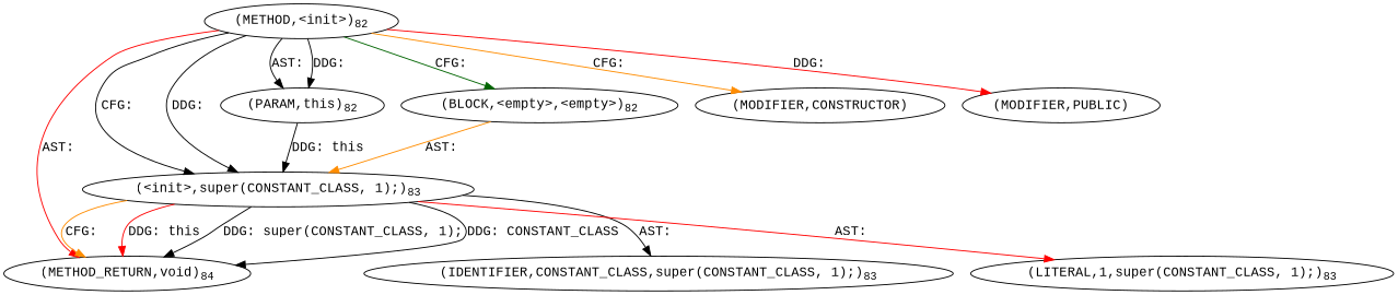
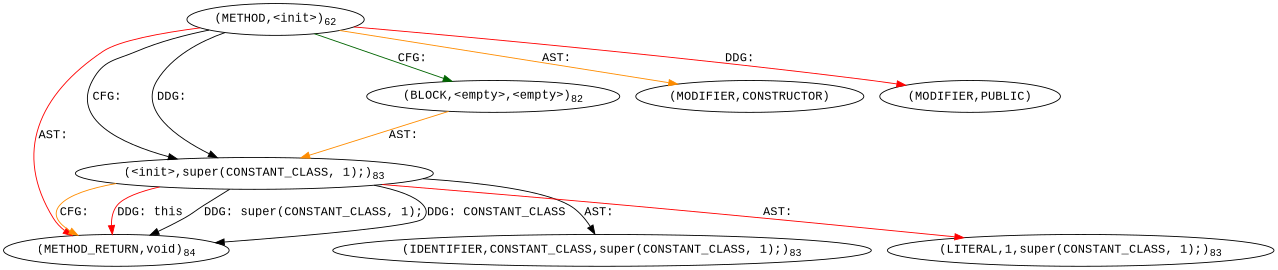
  digraph {
    fontname="Liberation Mono"
    node [fontname="Liberation Mono"]
    edge [color=black fontname="Liberation Mono"]
-   n1 [label=<(METHOD,&lt;init&gt;)<SUB>82</SUB>>]
-   n2 [label=<(PARAM,this)<SUB>82</SUB>>]
+   n1 [label=<(METHOD,&lt;init&gt;)<SUB>62</SUB>>]
    n3 [label=<(BLOCK,&lt;empty&gt;,&lt;empty&gt;)<SUB>82</SUB>>]
    n4 [label=<(&lt;init&gt;,super(CONSTANT_CLASS, 1);)<SUB>83</SUB>>]
    n5 [label=<(MODIFIER,CONSTRUCTOR)>]
    n6 [label=<(MODIFIER,PUBLIC)>]
    n7 [label=<(METHOD_RETURN,void)<SUB>84</SUB>>]
    n8 [label=<(IDENTIFIER,CONSTANT_CLASS,super(CONSTANT_CLASS, 1);)<SUB>83</SUB>>]
    n9 [label=<(LITERAL,1,super(CONSTANT_CLASS, 1);)<SUB>83</SUB>>]
-   n1 -> n2 [label="AST: "]
-   n1 -> n2 [label="DDG: "]
    n1 -> n3 [color=darkgreen label="CFG: "]
    n1 -> n4 [label="CFG: "]
    n1 -> n4 [label="DDG: "]
-   n1 -> n5 [color=darkorange label="CFG: "]
+   n1 -> n5 [color=darkorange label="AST: "]
    n1 -> n6 [color=red label="DDG: "]
    n1 -> n7 [color=red label="AST: "]
-   n2 -> n4 [label="DDG: this"]
    n3 -> n4 [color=darkorange label="AST: "]
    n4 -> n7 [color=darkorange label="CFG: "]
    n4 -> n7 [color=red label="DDG: this"]
    n4 -> n7 [label="DDG: super(CONSTANT_CLASS, 1);"]
    n4 -> n7 [label="DDG: CONSTANT_CLASS"]
    n4 -> n8 [label="AST: "]
    n4 -> n9 [color=red label="AST: "]
  }
